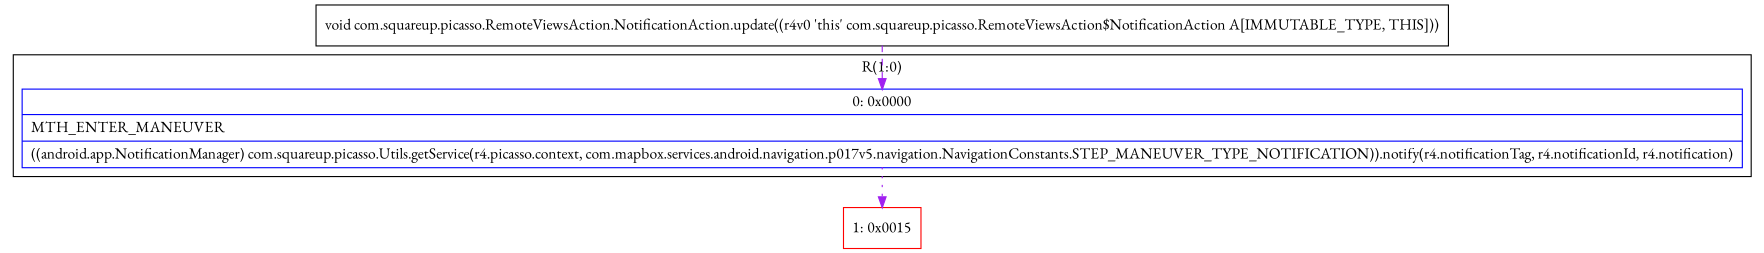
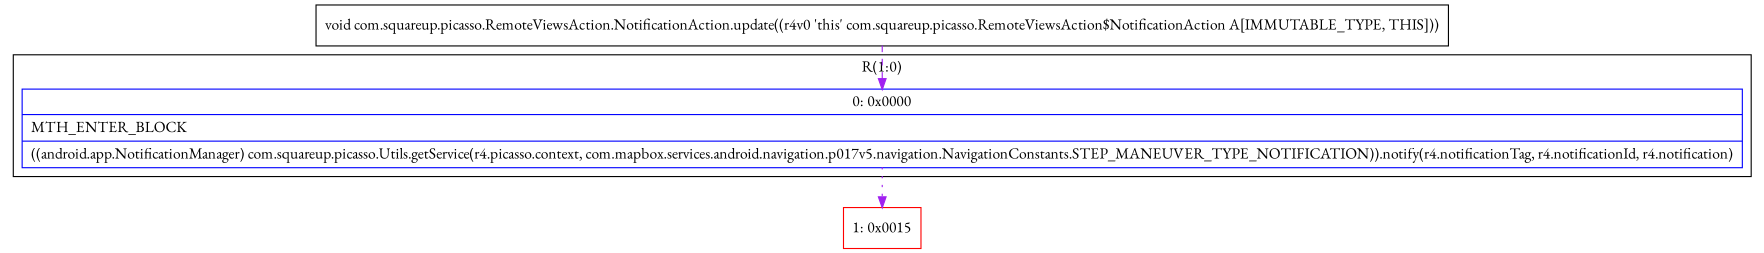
  digraph {
    fontname="EB Garamond"
    node [shape=record fontname="EB Garamond"]
    edge [color=purple fontname="EB Garamond"]
-   n1 [color=blue label="{0\:\ 0x0000|MTH_ENTER_MANEUVER\l|((android.app.NotificationManager) com.squareup.picasso.Utils.getService(r4.picasso.context, com.mapbox.services.android.navigation.p017v5.navigation.NavigationConstants.STEP_MANEUVER_TYPE_NOTIFICATION)).notify(r4.notificationTag, r4.notificationId, r4.notification)\l}"]
+   n1 [color=blue label="{0\:\ 0x0000|MTH_ENTER_BLOCK\l|((android.app.NotificationManager) com.squareup.picasso.Utils.getService(r4.picasso.context, com.mapbox.services.android.navigation.p017v5.navigation.NavigationConstants.STEP_MANEUVER_TYPE_NOTIFICATION)).notify(r4.notificationTag, r4.notificationId, r4.notification)\l}"]
    n2 [color=red label="{1\:\ 0x0015}"]
    n3 [label="{void com.squareup.picasso.RemoteViewsAction.NotificationAction.update((r4v0 'this' com.squareup.picasso.RemoteViewsAction$NotificationAction A[IMMUTABLE_TYPE, THIS])) }"]
    subgraph cluster_1 {
      label="R(1:0)"
      n1
    }
    n1 -> n2 [style=dotted]
    n3 -> n1 [style=dashed]
  }
